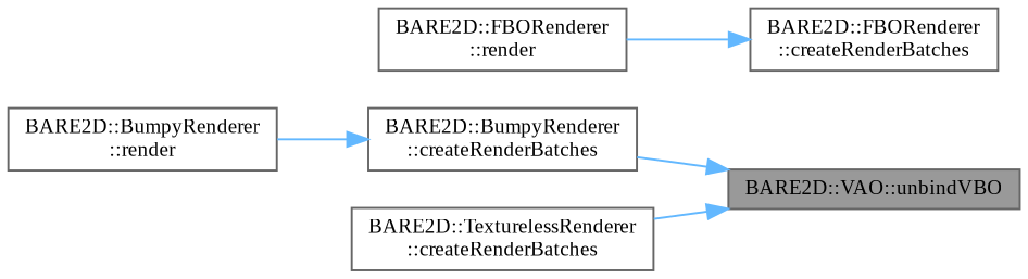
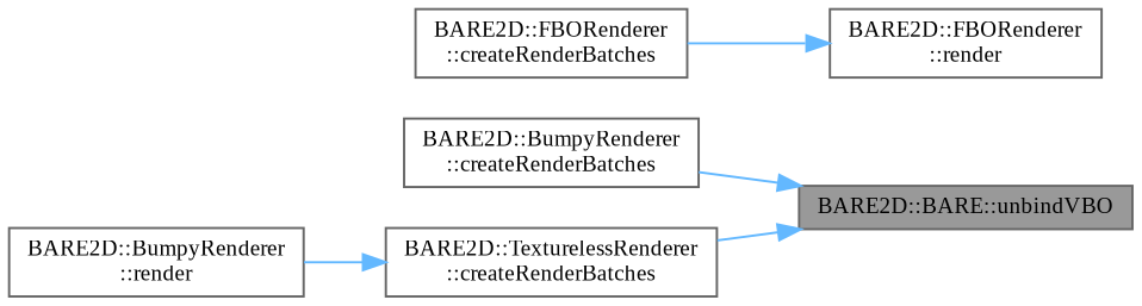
  digraph {
    fontname="Liberation Serif"
    rankdir=RL
    node [color=grey40 fillcolor=white fontname="Liberation Serif" fontsize=10 shape=box style=filled]
    edge [color=steelblue1 dir=back fontname="Liberation Serif" fontsize=10 labelfontname=Helvetica labelfontsize=10 style=solid]
-   n1 [color=gray40 fillcolor=grey60 fontcolor=black height=0.2 label="BARE2D::VAO::unbindVBO" width=0.4]
+   n1 [color=gray40 fillcolor=grey60 fontcolor=black height=0.2 label="BARE2D::BARE::unbindVBO" width=0.4]
    n2 [height=0.2 label="BARE2D::BumpyRenderer\l::createRenderBatches" width=0.4]
    n3 [height=0.2 label="BARE2D::TexturelessRenderer\l::createRenderBatches" width=0.4]
    n4 [height=0.2 label="BARE2D::BumpyRenderer\l::render" width=0.4]
    n5 [height=0.2 label="BARE2D::FBORenderer\l::createRenderBatches" width=0.4]
    n6 [height=0.2 label="BARE2D::FBORenderer\l::render" width=0.4]
    n1 -> n2
    n1 -> n3
-   n2 -> n4
-   n5 -> n6
+   n3 -> n4
+   n6 -> n5
  }
